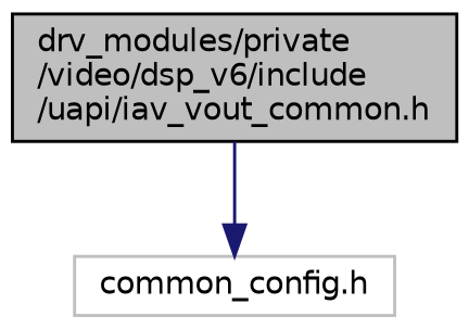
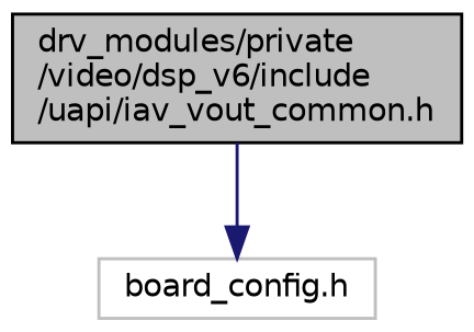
  digraph {
    node [fontname=Helvetica fontsize=10 shape=record]
    n1 [color=black fillcolor=grey75 fontcolor=black height=0.2 label="drv_modules/private\l/video/dsp_v6/include\l/uapi/iav_vout_common.h" style=filled width=0.4]
-   n2 [color=grey75 height=0.2 label="common_config.h" width=0.4]
+   n2 [color=grey75 height=0.2 label="board_config.h" width=0.4]
    n1 -> n2 [color=midnightblue fontname=Helvetica fontsize=10 labelfontname=Helvetica labelfontsize=10 style=solid]
  }
